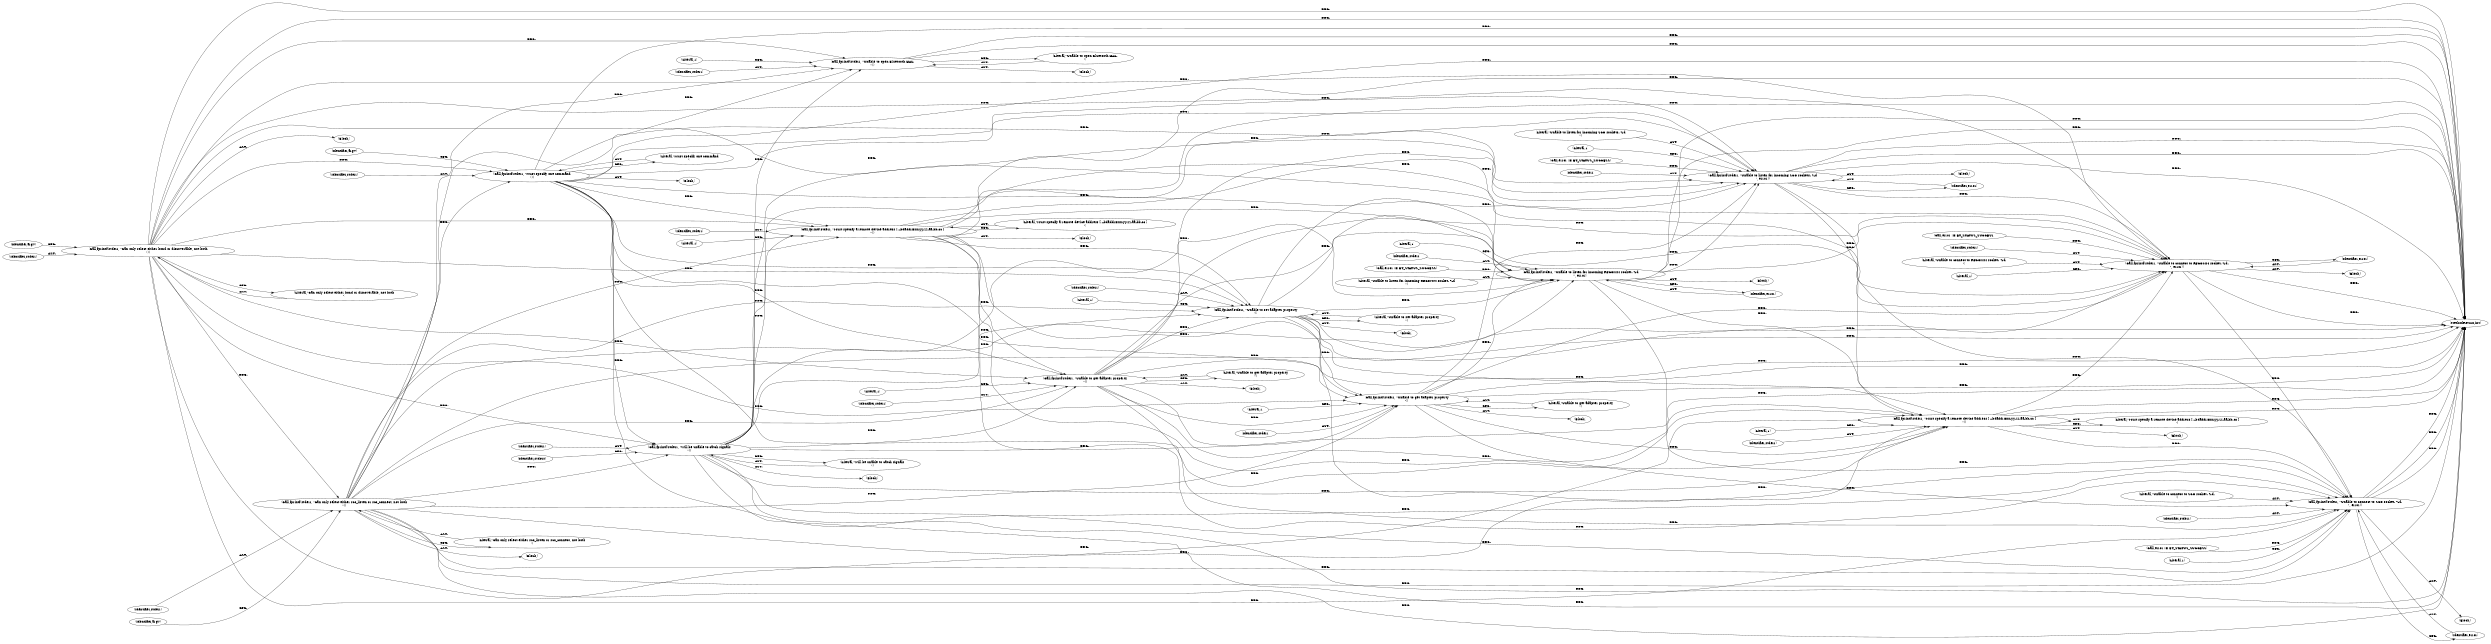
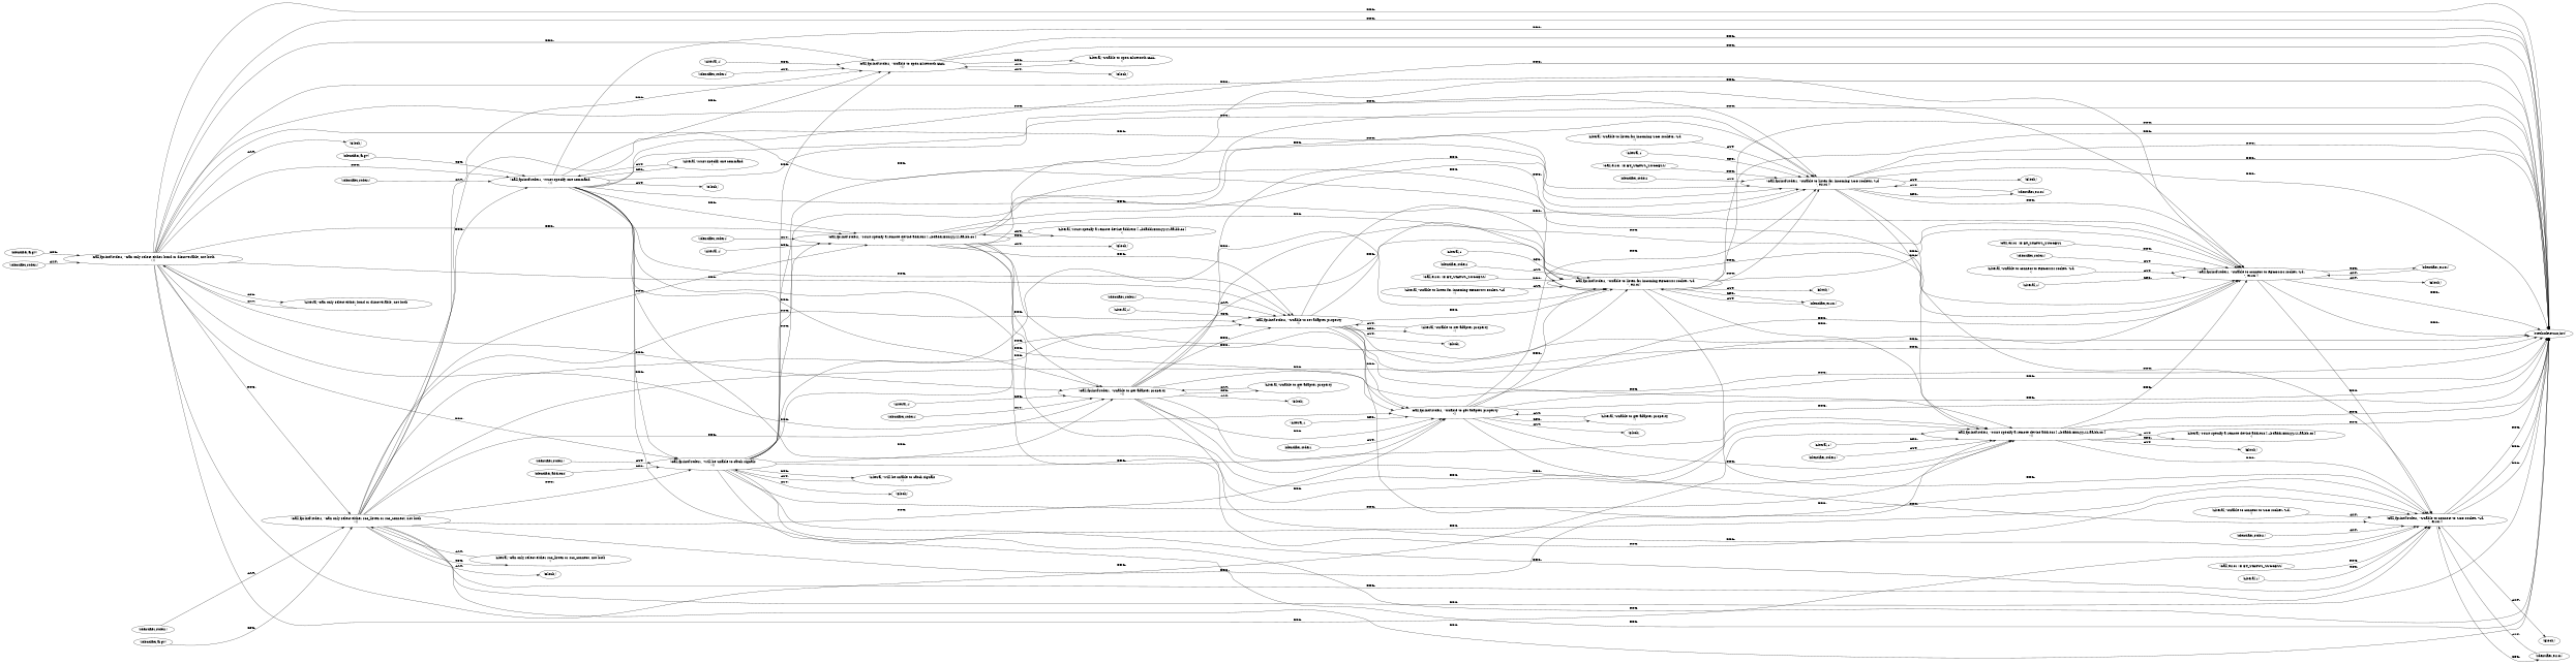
  digraph {
    rankdir=LR
    n1 [label="(Call,fprintf(stderr, \"Will be unable to catch signals\n\"))"]
    n2 [label="(Call,fprintf(stderr, \"Unable to open Bluetooth HAL.\n\"))"]
    n3 [label="(Call,fprintf(stderr, \"Must specify a remote device address [ --bdaddr=xx:yy:zz:aa:bb:cc ]\n\"))"]
    n4 [label="(Call,fprintf(stderr, \"Unable to get adapter property\n\"))"]
    n5 [label="(Call,fprintf(stderr, \"Unable to set adapter property\n\"))"]
    n6 [label="(Call,fprintf(stderr, \"Unable to get adapter property\n\"))"]
    n7 [label="(Call,fprintf(stderr, \"Unable to listen for incoming RFCOMM socket: %d\n\", error))"]
    n8 [label="(Call,fprintf(stderr, \"Unable to listen for incoming SCO sockets: %d\n\", error))"]
    n9 [label="(Call,fprintf(stderr, \"Must specify a remote device address [ --bdaddr=xx:yy:zz:aa:bb:cc ]\n\"))"]
    n10 [label="(Call,fprintf(stderr, \"Unable to connect to RFCOMM socket: %d.\n\", error))"]
    n11 [label="(Call,fprintf(stderr, \"Unable to connect to SCO socket: %d.\n\", error))"]
    n12 [label="(Literal,\"Will be unable to catch signals\n\")"]
    n13 [label="(MethodReturn,int)"]
    n14 [label="(Block,)"]
    n15 [label="(Call,fprintf(stderr, \"Can only select either bond or discoverable, not both\n\"))"]
    n16 [label="(Call,fprintf(stderr, \"Can only select either sco_listen or sco_connect, not both\n\"))"]
    n17 [label="(Call,fprintf(stderr, \"Must specify one command\n\"))"]
    n18 [label="(Literal,\"Can only select either bond or discoverable, not both\n\")"]
    n19 [label="(Block,)"]
    n20 [label="(Literal,\"Can only select either sco_listen or sco_connect, not both\n\")"]
    n21 [label="(Block,)"]
    n22 [label="(Block,)"]
    n23 [label="(Literal,\"Must specify one command\n\")"]
    n24 [label="(Literal,\"Unable to open Bluetooth HAL.\n\")"]
    n25 [label="(Block,)"]
    n26 [label="(Block,)"]
    n27 [label="(Literal,\"Must specify a remote device address [ --bdaddr=xx:yy:zz:aa:bb:cc ]\n\")"]
    n28 [label="(Literal,\"Unable to get adapter property\n\")"]
    n29 [label="(Block,)"]
    n30 [label="(Block,)"]
    n31 [label="(Literal,\"Unable to set adapter property\n\")"]
    n32 [label="(Block,)"]
    n33 [label="(Literal,\"Unable to get adapter property\n\")"]
    n34 [label="(Identifier,error)"]
    n35 [label="(Block,)"]
    n36 [label="(Identifier,error)"]
    n37 [label="(Block,)"]
    n38 [label="(Literal,\"Must specify a remote device address [ --bdaddr=xx:yy:zz:aa:bb:cc ]\n\")"]
    n39 [label="(Block,)"]
    n40 [label="(Block,)"]
    n41 [label="(Identifier,error)"]
    n42 [label="(Block,)"]
    n43 [label="(Identifier,error)"]
    n44 [label="(Identifier,argv)"]
    n45 [label="(Literal,1)"]
    n46 [label="(Literal,1)"]
    n47 [label="(Identifier,stderr)"]
    n48 [label="(Literal,1)"]
    n49 [label="(Identifier,argv)"]
    n50 [label="(Literal,1)"]
    n51 [label="(Identifier,stderr)"]
-   n52 [label="(Identifier,stdout)"]
+   n52 [label="(Identifier,address)"]
    n53 [label="(Call,error != BT_STATUS_SUCCESS)"]
    n54 [label="(Literal,\"Unable to listen for incoming SCO sockets: %d\n\")"]
    n55 [label="(Identifier,stderr)"]
    n56 [label="(Literal,1)"]
    n57 [label="(Literal,1)"]
    n58 [label="(Identifier,stderr)"]
    n59 [label="(Identifier,stderr)"]
    n60 [label="(Literal,1)"]
    n61 [label="(Identifier,stderr)"]
    n62 [label="(Identifier,stderr)"]
    n63 [label="(Call,error != BT_STATUS_SUCCESS)"]
    n64 [label="(Identifier,stderr)"]
    n65 [label="(Literal,1)"]
    n66 [label="(Call,error != BT_STATUS_SUCCESS)"]
    n67 [label="(Identifier,argv)"]
    n68 [label="(Identifier,stderr)"]
    n69 [label="(Identifier,stderr)"]
    n70 [label="(Identifier,stderr)"]
    n71 [label="(Literal,\"Unable to listen for incoming RFCOMM socket: %d\n\")"]
    n72 [label="(Identifier,stderr)"]
    n73 [label="(Literal,1)"]
    n74 [label="(Identifier,stderr)"]
    n75 [label="(Identifier,stderr)"]
    n76 [label="(Call,error != BT_STATUS_SUCCESS)"]
    n77 [label="(Literal,1)"]
    n78 [label="(Literal,\"Unable to connect to RFCOMM socket: %d.\n\")"]
    n79 [label="(Literal,\"Unable to connect to SCO socket: %d.\n\")"]
    n1 -> n2 [label="DDG: "]
    n1 -> n3 [label="DDG: "]
    n1 -> n4 [label="DDG: "]
    n1 -> n5 [label="DDG: "]
    n1 -> n6 [label="DDG: "]
    n1 -> n7 [label="DDG: "]
    n1 -> n8 [label="DDG: "]
    n1 -> n9 [label="DDG: "]
    n1 -> n10 [label="DDG: "]
    n1 -> n11 [label="DDG: "]
    n1 -> n12 [label="CFG: "]
    n1 -> n13 [label="DDG: "]
    n1 -> n13 [label="DDG: "]
    n1 -> n14 [label="AST: "]
    n2 -> n13 [label="DDG: "]
    n2 -> n13 [label="DDG: "]
    n2 -> n24 [label="CFG: "]
    n2 -> n25 [label="AST: "]
    n3 -> n4 [label="DDG: "]
    n3 -> n5 [label="DDG: "]
    n3 -> n6 [label="DDG: "]
    n3 -> n7 [label="DDG: "]
    n3 -> n8 [label="DDG: "]
    n3 -> n9 [label="DDG: "]
    n3 -> n10 [label="DDG: "]
    n3 -> n11 [label="DDG: "]
    n3 -> n13 [label="DDG: "]
    n3 -> n13 [label="DDG: "]
    n3 -> n26 [label="AST: "]
    n3 -> n27 [label="CFG: "]
    n4 -> n5 [label="DDG: "]
    n4 -> n6 [label="DDG: "]
    n4 -> n7 [label="DDG: "]
    n4 -> n8 [label="DDG: "]
    n4 -> n9 [label="DDG: "]
    n4 -> n10 [label="DDG: "]
    n4 -> n11 [label="DDG: "]
    n4 -> n13 [label="DDG: "]
    n4 -> n13 [label="DDG: "]
    n4 -> n28 [label="CFG: "]
    n4 -> n29 [label="AST: "]
    n5 -> n6 [label="DDG: "]
    n5 -> n7 [label="DDG: "]
    n5 -> n8 [label="DDG: "]
    n5 -> n9 [label="DDG: "]
    n5 -> n10 [label="DDG: "]
    n5 -> n11 [label="DDG: "]
    n5 -> n13 [label="DDG: "]
    n5 -> n13 [label="DDG: "]
    n5 -> n30 [label="AST: "]
    n5 -> n31 [label="CFG: "]
    n6 -> n7 [label="DDG: "]
    n6 -> n8 [label="DDG: "]
    n6 -> n9 [label="DDG: "]
    n6 -> n10 [label="DDG: "]
    n6 -> n11 [label="DDG: "]
    n6 -> n13 [label="DDG: "]
    n6 -> n13 [label="DDG: "]
    n6 -> n32 [label="AST: "]
    n6 -> n33 [label="CFG: "]
    n7 -> n8 [label="DDG: "]
    n7 -> n9 [label="DDG: "]
    n7 -> n10 [label="DDG: "]
    n7 -> n11 [label="DDG: "]
    n7 -> n13 [label="DDG: "]
    n7 -> n13 [label="DDG: "]
    n7 -> n34 [label="CFG: "]
    n7 -> n35 [label="AST: "]
    n8 -> n9 [label="DDG: "]
    n8 -> n10 [label="DDG: "]
    n8 -> n11 [label="DDG: "]
    n8 -> n13 [label="DDG: "]
    n8 -> n13 [label="DDG: "]
    n8 -> n13 [label="DDG: "]
    n8 -> n36 [label="CFG: "]
    n8 -> n37 [label="AST: "]
    n9 -> n10 [label="DDG: "]
    n9 -> n11 [label="DDG: "]
    n9 -> n13 [label="DDG: "]
    n9 -> n13 [label="DDG: "]
    n9 -> n38 [label="CFG: "]
    n9 -> n39 [label="AST: "]
    n10 -> n11 [label="DDG: "]
    n10 -> n13 [label="DDG: "]
    n10 -> n13 [label="DDG: "]
    n10 -> n40 [label="AST: "]
    n10 -> n41 [label="CFG: "]
    n11 -> n13 [label="DDG: "]
    n11 -> n13 [label="DDG: "]
    n11 -> n13 [label="DDG: "]
    n11 -> n42 [label="AST: "]
    n11 -> n43 [label="CFG: "]
    n12 -> n1 [label="AST: "]
    n15 -> n1 [label="DDG: "]
    n15 -> n2 [label="DDG: "]
    n15 -> n3 [label="DDG: "]
    n15 -> n4 [label="DDG: "]
    n15 -> n5 [label="DDG: "]
    n15 -> n6 [label="DDG: "]
    n15 -> n7 [label="DDG: "]
    n15 -> n8 [label="DDG: "]
    n15 -> n9 [label="DDG: "]
    n15 -> n10 [label="DDG: "]
    n15 -> n11 [label="DDG: "]
    n15 -> n13 [label="DDG: "]
    n15 -> n13 [label="DDG: "]
    n15 -> n16 [label="DDG: "]
    n15 -> n17 [label="DDG: "]
    n15 -> n18 [label="CFG: "]
    n15 -> n19 [label="AST: "]
    n16 -> n1 [label="DDG: "]
    n16 -> n2 [label="DDG: "]
    n16 -> n3 [label="DDG: "]
    n16 -> n4 [label="DDG: "]
    n16 -> n5 [label="DDG: "]
    n16 -> n6 [label="DDG: "]
    n16 -> n7 [label="DDG: "]
    n16 -> n8 [label="DDG: "]
    n16 -> n9 [label="DDG: "]
    n16 -> n10 [label="DDG: "]
    n16 -> n11 [label="DDG: "]
    n16 -> n13 [label="DDG: "]
    n16 -> n13 [label="DDG: "]
    n16 -> n17 [label="DDG: "]
    n16 -> n20 [label="CFG: "]
    n16 -> n21 [label="AST: "]
    n17 -> n1 [label="DDG: "]
    n17 -> n2 [label="DDG: "]
    n17 -> n3 [label="DDG: "]
    n17 -> n4 [label="DDG: "]
    n17 -> n5 [label="DDG: "]
    n17 -> n6 [label="DDG: "]
    n17 -> n7 [label="DDG: "]
    n17 -> n8 [label="DDG: "]
    n17 -> n9 [label="DDG: "]
    n17 -> n10 [label="DDG: "]
    n17 -> n11 [label="DDG: "]
    n17 -> n13 [label="DDG: "]
    n17 -> n13 [label="DDG: "]
    n17 -> n22 [label="AST: "]
    n17 -> n23 [label="CFG: "]
    n18 -> n15 [label="AST: "]
    n20 -> n16 [label="AST: "]
    n23 -> n17 [label="AST: "]
    n24 -> n2 [label="AST: "]
    n27 -> n3 [label="AST: "]
    n28 -> n4 [label="AST: "]
    n31 -> n5 [label="AST: "]
    n33 -> n6 [label="AST: "]
    n34 -> n7 [label="AST: "]
    n36 -> n8 [label="AST: "]
    n38 -> n9 [label="AST: "]
    n41 -> n10 [label="AST: "]
    n43 -> n11 [label="AST: "]
    n44 -> n15 [label="CFG: "]
    n45 -> n10 [label="CFG: "]
    n46 -> n9 [label="CFG: "]
    n47 -> n17 [label="AST: "]
    n48 -> n7 [label="CFG: "]
    n49 -> n16 [label="CFG: "]
    n50 -> n2 [label="CFG: "]
    n51 -> n4 [label="AST: "]
    n52 -> n1 [label="CFG: "]
    n53 -> n10 [label="DDG: "]
    n54 -> n8 [label="AST: "]
    n55 -> n1 [label="AST: "]
    n56 -> n3 [label="CFG: "]
    n57 -> n8 [label="CFG: "]
    n58 -> n6 [label="AST: "]
    n59 -> n2 [label="AST: "]
    n60 -> n6 [label="CFG: "]
    n61 -> n5 [label="AST: "]
    n62 -> n7 [label="AST: "]
    n63 -> n8 [label="DDG: "]
    n64 -> n3 [label="AST: "]
    n65 -> n5 [label="CFG: "]
    n66 -> n7 [label="DDG: "]
    n67 -> n17 [label="CFG: "]
    n68 -> n9 [label="AST: "]
    n69 -> n15 [label="AST: "]
    n70 -> n8 [label="AST: "]
    n71 -> n7 [label="AST: "]
    n72 -> n10 [label="AST: "]
    n73 -> n4 [label="CFG: "]
    n74 -> n16 [label="AST: "]
    n75 -> n11 [label="AST: "]
    n76 -> n11 [label="DDG: "]
    n77 -> n11 [label="CFG: "]
    n78 -> n10 [label="AST: "]
    n79 -> n11 [label="AST: "]
  }
